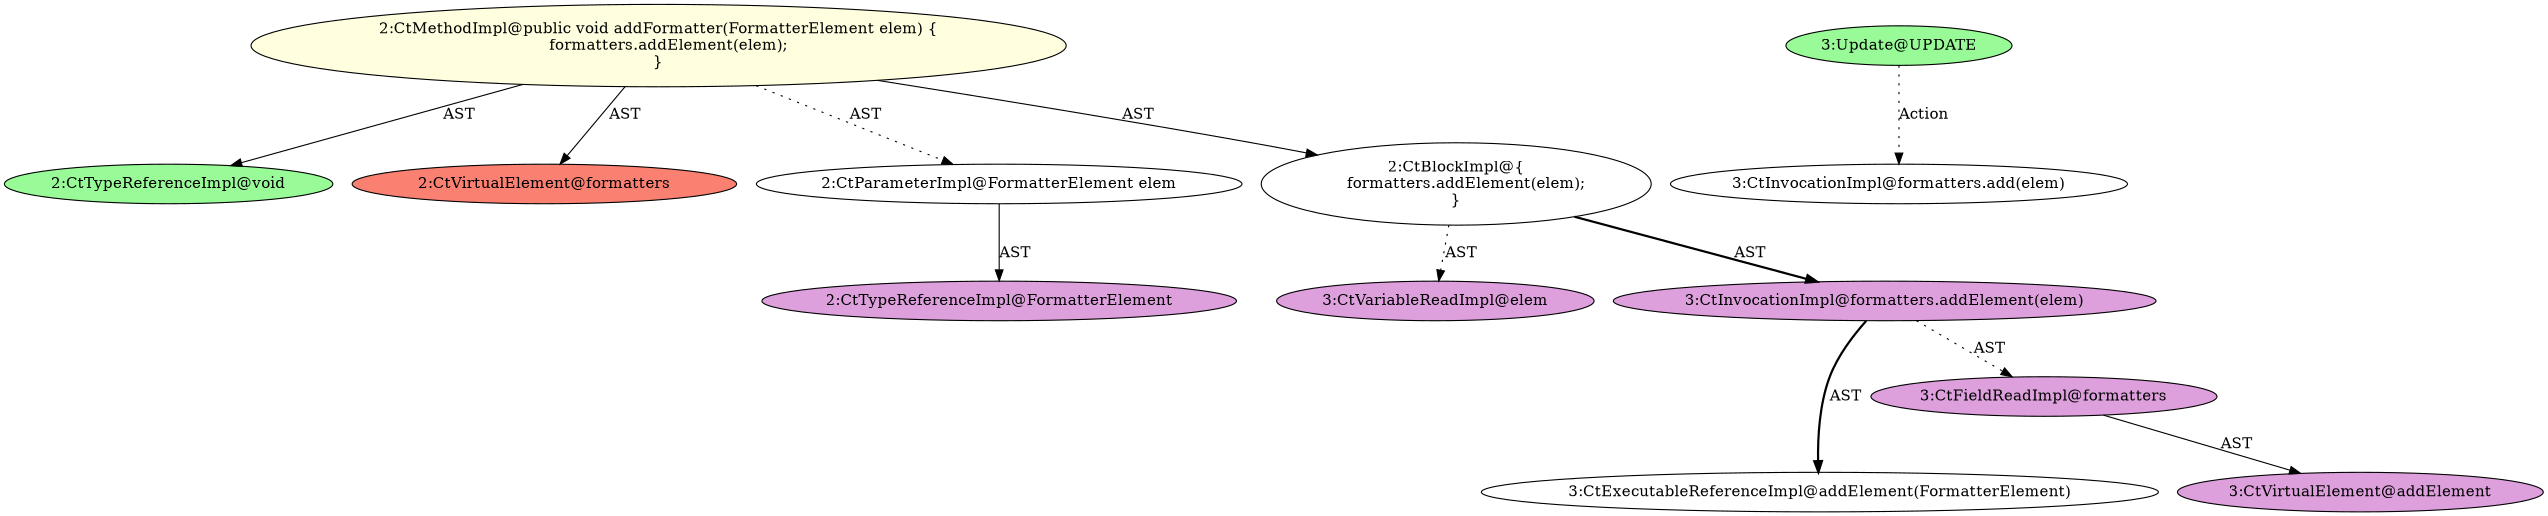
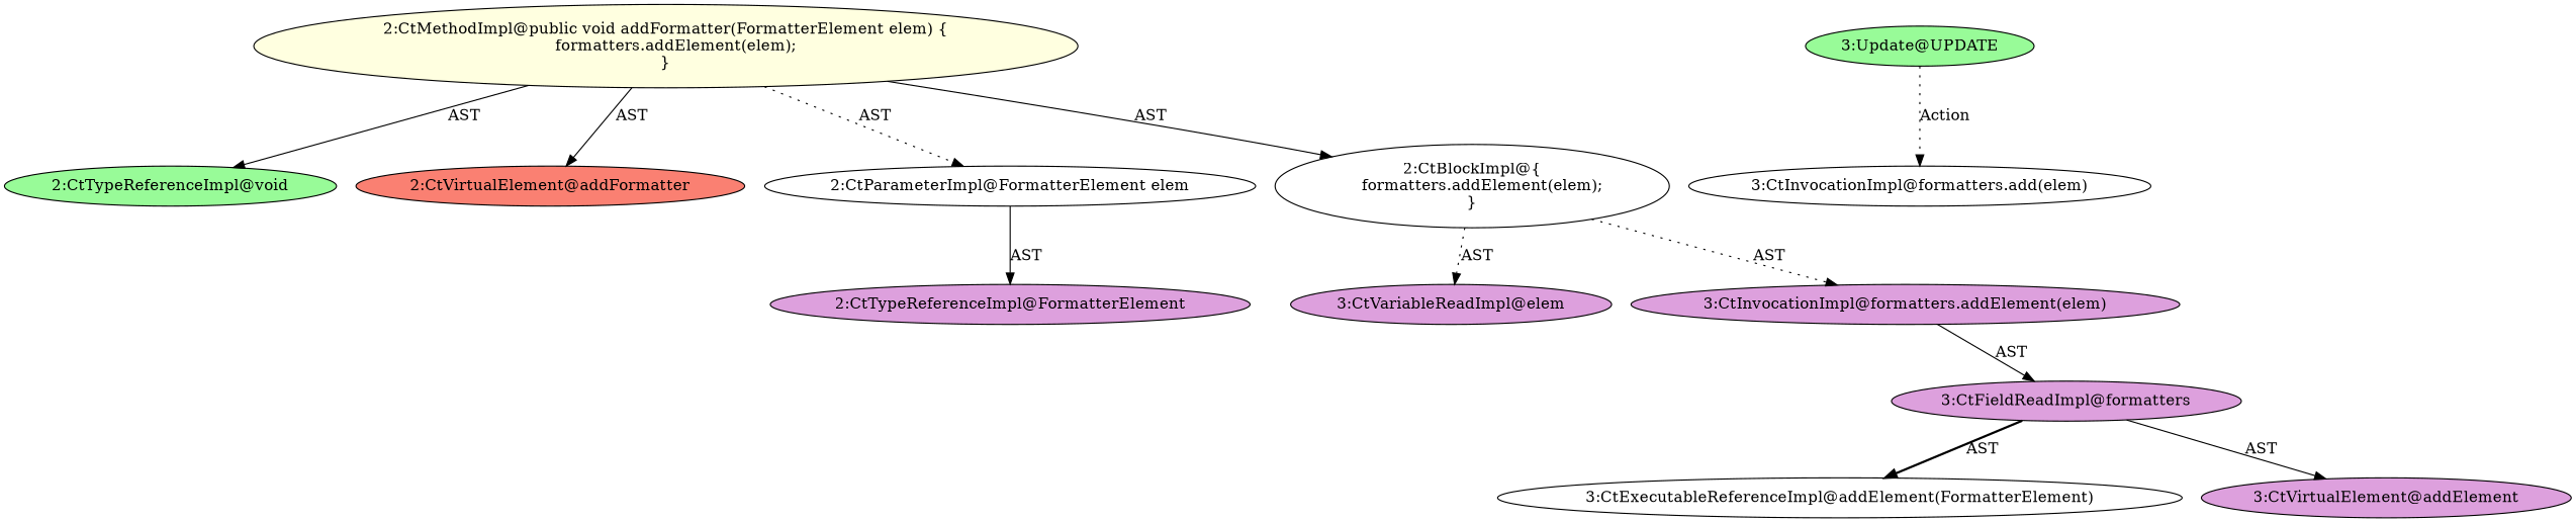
  digraph {
    node [fillcolor=plum shape=ellipse style=filled]
    edge [style=solid]
    n1 [fillcolor=palegreen label="2:CtTypeReferenceImpl@void"]
-   n2 [fillcolor=salmon label="2:CtVirtualElement@formatters"]
+   n2 [fillcolor=salmon label="2:CtVirtualElement@addFormatter"]
    n3 [fillcolor=white label="2:CtParameterImpl@FormatterElement elem"]
    n4 [label="2:CtTypeReferenceImpl@FormatterElement"]
    n5 [fillcolor=white label="3:CtExecutableReferenceImpl@addElement(FormatterElement)"]
    n6 [label="3:CtVirtualElement@addElement"]
    n7 [label="3:CtFieldReadImpl@formatters"]
    n8 [label="3:CtVariableReadImpl@elem"]
    n9 [label="3:CtInvocationImpl@formatters.addElement(elem)"]
    n10 [fillcolor=palegreen label="3:Update@UPDATE"]
    n11 [fillcolor=white label="3:CtInvocationImpl@formatters.add(elem)"]
    n12 [fillcolor=white label="2:CtBlockImpl@\{\n    formatters.addElement(elem);\n\}"]
    n13 [fillcolor=lightyellow label="2:CtMethodImpl@public void addFormatter(FormatterElement elem) \{\n    formatters.addElement(elem);\n\}"]
    n3 -> n4 [label=AST]
    n7 -> n6 [label=AST]
-   n9 -> n5 [label=AST style=bold]
-   n9 -> n7 [label=AST style=dotted]
+   n7 -> n5 [label=AST style=bold]
+   n9 -> n7 [label=AST]
    n10 -> n11 [label=Action style=dotted]
    n12 -> n8 [label=AST style=dotted]
-   n12 -> n9 [label=AST style=bold]
+   n12 -> n9 [label=AST style=dotted]
    n13 -> n1 [label=AST]
    n13 -> n2 [label=AST]
    n13 -> n3 [label=AST style=dotted]
    n13 -> n12 [label=AST]
  }
